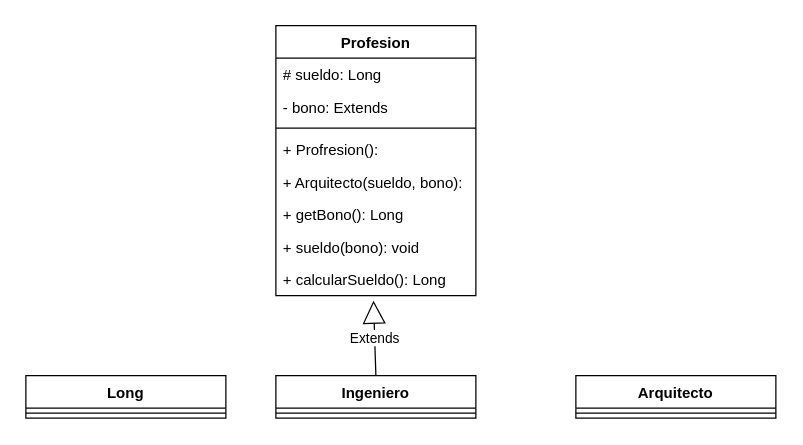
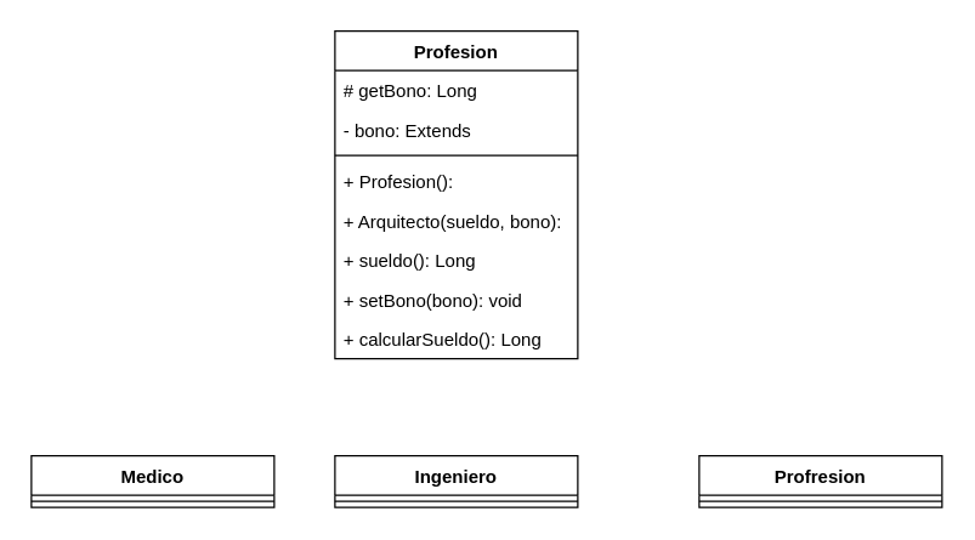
  <mxCell id="0" />
  <mxCell id="1" parent="0" />
  <mxCell id="2" value="Profesion" style="swimlane;fontStyle=1;align=center;verticalAlign=top;childLayout=stackLayout;horizontal=1;startSize=26;horizontalStack=0;resizeParent=1;resizeParentMax=0;resizeLast=0;collapsible=1;marginBottom=0;whiteSpace=wrap;html=1;" vertex="1" parent="1"><mxGeometry x="220" y="20" width="160" height="216" as="geometry" /></mxCell>
- <mxCell id="3" value="# sueldo: Long" style="text;strokeColor=none;fillColor=none;align=left;verticalAlign=top;spacingLeft=4;spacingRight=4;overflow=hidden;rotatable=0;points=[[0,0.5],[1,0.5]];portConstraint=eastwest;whiteSpace=wrap;html=1;" vertex="1" parent="2"><mxGeometry y="26" width="160" height="26" as="geometry" /></mxCell>
+ <mxCell id="3" value="# getBono: Long" style="text;strokeColor=none;fillColor=none;align=left;verticalAlign=top;spacingLeft=4;spacingRight=4;overflow=hidden;rotatable=0;points=[[0,0.5],[1,0.5]];portConstraint=eastwest;whiteSpace=wrap;html=1;" vertex="1" parent="2"><mxGeometry y="26" width="160" height="26" as="geometry" /></mxCell>
  <mxCell id="4" value="- bono: Extends" style="text;strokeColor=none;fillColor=none;align=left;verticalAlign=top;spacingLeft=4;spacingRight=4;overflow=hidden;rotatable=0;points=[[0,0.5],[1,0.5]];portConstraint=eastwest;whiteSpace=wrap;html=1;" vertex="1" parent="2"><mxGeometry y="52" width="160" height="26" as="geometry" /></mxCell>
  <mxCell id="5" value="" style="line;strokeWidth=1;fillColor=none;align=left;verticalAlign=middle;spacingTop=-1;spacingLeft=3;spacingRight=3;rotatable=0;labelPosition=right;points=[];portConstraint=eastwest;strokeColor=inherit;" vertex="1" parent="2"><mxGeometry y="78" width="160" height="8" as="geometry" /></mxCell>
- <mxCell id="6" value="+ Profresion():" style="text;strokeColor=none;fillColor=none;align=left;verticalAlign=top;spacingLeft=4;spacingRight=4;overflow=hidden;rotatable=0;points=[[0,0.5],[1,0.5]];portConstraint=eastwest;whiteSpace=wrap;html=1;" vertex="1" parent="2"><mxGeometry y="86" width="160" height="26" as="geometry" /></mxCell>
+ <mxCell id="6" value="+ Profesion():" style="text;strokeColor=none;fillColor=none;align=left;verticalAlign=top;spacingLeft=4;spacingRight=4;overflow=hidden;rotatable=0;points=[[0,0.5],[1,0.5]];portConstraint=eastwest;whiteSpace=wrap;html=1;" vertex="1" parent="2"><mxGeometry y="86" width="160" height="26" as="geometry" /></mxCell>
  <mxCell id="7" value="+ Arquitecto(sueldo, bono):" style="text;strokeColor=none;fillColor=none;align=left;verticalAlign=top;spacingLeft=4;spacingRight=4;overflow=hidden;rotatable=0;points=[[0,0.5],[1,0.5]];portConstraint=eastwest;whiteSpace=wrap;html=1;" vertex="1" parent="2"><mxGeometry y="112" width="160" height="26" as="geometry" /></mxCell>
- <mxCell id="8" value="+ getBono(): Long" style="text;strokeColor=none;fillColor=none;align=left;verticalAlign=top;spacingLeft=4;spacingRight=4;overflow=hidden;rotatable=0;points=[[0,0.5],[1,0.5]];portConstraint=eastwest;whiteSpace=wrap;html=1;" vertex="1" parent="2"><mxGeometry y="138" width="160" height="26" as="geometry" /></mxCell>
- <mxCell id="9" value="+ sueldo(bono): void" style="text;strokeColor=none;fillColor=none;align=left;verticalAlign=top;spacingLeft=4;spacingRight=4;overflow=hidden;rotatable=0;points=[[0,0.5],[1,0.5]];portConstraint=eastwest;whiteSpace=wrap;html=1;" vertex="1" parent="2"><mxGeometry y="164" width="160" height="26" as="geometry" /></mxCell>
+ <mxCell id="8" value="+ sueldo(): Long" style="text;strokeColor=none;fillColor=none;align=left;verticalAlign=top;spacingLeft=4;spacingRight=4;overflow=hidden;rotatable=0;points=[[0,0.5],[1,0.5]];portConstraint=eastwest;whiteSpace=wrap;html=1;" vertex="1" parent="2"><mxGeometry y="138" width="160" height="26" as="geometry" /></mxCell>
+ <mxCell id="9" value="+ setBono(bono): void" style="text;strokeColor=none;fillColor=none;align=left;verticalAlign=top;spacingLeft=4;spacingRight=4;overflow=hidden;rotatable=0;points=[[0,0.5],[1,0.5]];portConstraint=eastwest;whiteSpace=wrap;html=1;" vertex="1" parent="2"><mxGeometry y="164" width="160" height="26" as="geometry" /></mxCell>
  <mxCell id="10" value="+ calcularSueldo(): Long" style="text;strokeColor=none;fillColor=none;align=left;verticalAlign=top;spacingLeft=4;spacingRight=4;overflow=hidden;rotatable=0;points=[[0,0.5],[1,0.5]];portConstraint=eastwest;whiteSpace=wrap;html=1;" vertex="1" parent="2"><mxGeometry y="190" width="160" height="26" as="geometry" /></mxCell>
  <mxCell id="11" value="Ingeniero" style="swimlane;fontStyle=1;align=center;verticalAlign=top;childLayout=stackLayout;horizontal=1;startSize=26;horizontalStack=0;resizeParent=1;resizeParentMax=0;resizeLast=0;collapsible=1;marginBottom=0;whiteSpace=wrap;html=1;" vertex="1" parent="1"><mxGeometry x="220" y="300" width="160" height="34" as="geometry" /></mxCell>
  <mxCell id="12" value="" style="line;strokeWidth=1;fillColor=none;align=left;verticalAlign=middle;spacingTop=-1;spacingLeft=3;spacingRight=3;rotatable=0;labelPosition=right;points=[];portConstraint=eastwest;strokeColor=inherit;" vertex="1" parent="11"><mxGeometry y="26" width="160" height="8" as="geometry" /></mxCell>
- <mxCell id="13" value="Arquitecto" style="swimlane;fontStyle=1;align=center;verticalAlign=top;childLayout=stackLayout;horizontal=1;startSize=26;horizontalStack=0;resizeParent=1;resizeParentMax=0;resizeLast=0;collapsible=1;marginBottom=0;whiteSpace=wrap;html=1;" vertex="1" parent="1"><mxGeometry x="460" y="300" width="160" height="34" as="geometry" /></mxCell>
+ <mxCell id="13" value="Profresion" style="swimlane;fontStyle=1;align=center;verticalAlign=top;childLayout=stackLayout;horizontal=1;startSize=26;horizontalStack=0;resizeParent=1;resizeParentMax=0;resizeLast=0;collapsible=1;marginBottom=0;whiteSpace=wrap;html=1;" vertex="1" parent="1"><mxGeometry x="460" y="300" width="160" height="34" as="geometry" /></mxCell>
  <mxCell id="14" value="" style="line;strokeWidth=1;fillColor=none;align=left;verticalAlign=middle;spacingTop=-1;spacingLeft=3;spacingRight=3;rotatable=0;labelPosition=right;points=[];portConstraint=eastwest;strokeColor=inherit;" vertex="1" parent="13"><mxGeometry y="26" width="160" height="8" as="geometry" /></mxCell>
- <mxCell id="15" value="Long" style="swimlane;fontStyle=1;align=center;verticalAlign=top;childLayout=stackLayout;horizontal=1;startSize=26;horizontalStack=0;resizeParent=1;resizeParentMax=0;resizeLast=0;collapsible=1;marginBottom=0;whiteSpace=wrap;html=1;" vertex="1" parent="1"><mxGeometry x="20" y="300" width="160" height="34" as="geometry" /></mxCell>
+ <mxCell id="15" value="Medico" style="swimlane;fontStyle=1;align=center;verticalAlign=top;childLayout=stackLayout;horizontal=1;startSize=26;horizontalStack=0;resizeParent=1;resizeParentMax=0;resizeLast=0;collapsible=1;marginBottom=0;whiteSpace=wrap;html=1;" vertex="1" parent="1"><mxGeometry x="20" y="300" width="160" height="34" as="geometry" /></mxCell>
  <mxCell id="16" value="" style="line;strokeWidth=1;fillColor=none;align=left;verticalAlign=middle;spacingTop=-1;spacingLeft=3;spacingRight=3;rotatable=0;labelPosition=right;points=[];portConstraint=eastwest;strokeColor=inherit;" vertex="1" parent="15"><mxGeometry y="26" width="160" height="8" as="geometry" /></mxCell>
- <mxCell id="17" value="Extends" style="endArrow=block;endSize=16;endFill=0;html=1;rounded=0;exitX=0.5;exitY=0;exitDx=0;exitDy=0;entryX=0.488;entryY=1.154;entryDx=0;entryDy=0;entryPerimeter=0;" edge="1" parent="1" source="11" target="10"><mxGeometry width="160" relative="1" as="geometry"><mxPoint x="270" y="280" as="sourcePoint" /><mxPoint x="430" y="280" as="targetPoint" /><Array as="points" /></mxGeometry></mxCell>
